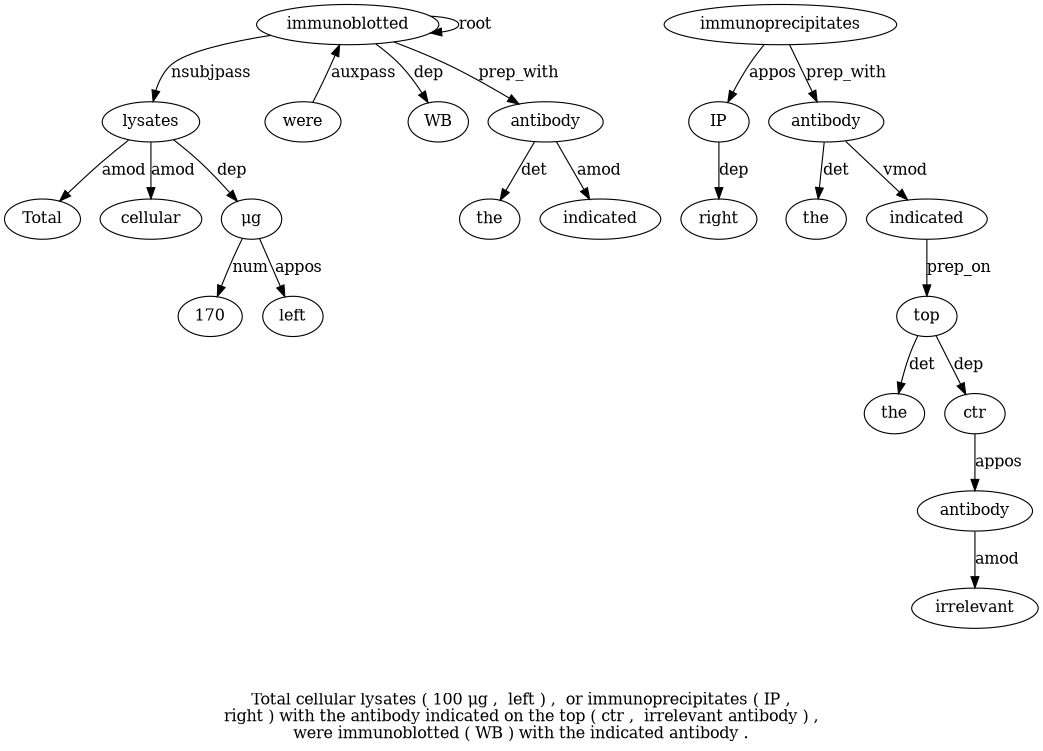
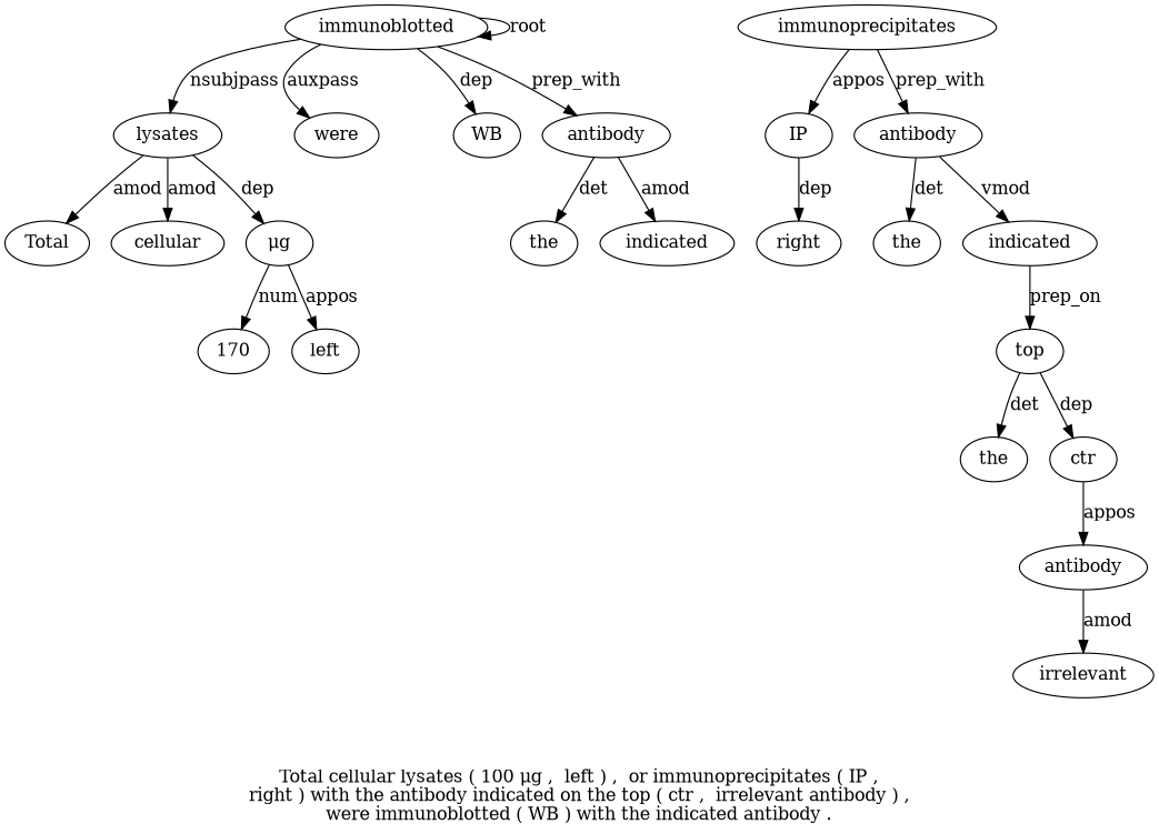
  digraph {
    label="Total cellular lysates ( 100 μg ,  left ) ,  or immunoprecipitates ( IP ,\nright ) with the antibody indicated on the top ( ctr ,  irrelevant antibody ) ,\nwere immunoblotted ( WB ) with the indicated antibody ."
    node [fillcolor=white style=filled]
    n1 [label=lysates]
    n2 [label=Total]
    n3 [label=cellular]
    n4 [label="μg"]
    n5 [label=170]
    n6 [label=left]
    n7 [label=immunoprecipitates]
    n8 [label=IP]
    n9 [label=antibody]
    n10 [label=immunoblotted]
    n11 [label=were]
    n12 [label=WB]
    n13 [label=antibody]
    n14 [label=the]
    n15 [label=indicated]
    n16 [label=right]
    n17 [label=the]
    n18 [label=indicated]
    n19 [label=top]
    n20 [label=the]
    n21 [label=ctr]
    n22 [label=antibody]
    n23 [label=irrelevant]
    n1 -> n2 [label=amod]
    n1 -> n3 [label=amod]
    n1 -> n4 [label=dep]
    n4 -> n5 [label=num]
    n4 -> n6 [label=appos]
    n7 -> n8 [label=appos]
    n7 -> n9 [label=prep_with]
    n8 -> n16 [label=dep]
    n9 -> n17 [label=det]
    n9 -> n18 [label=vmod]
    n10 -> n1 [label=nsubjpass]
    n10 -> n10 [label=root]
-   n11 -> n10 [label=auxpass]
+   n10 -> n11 [label=auxpass]
    n10 -> n12 [label=dep]
    n10 -> n13 [label=prep_with]
    n13 -> n14 [label=det]
    n13 -> n15 [label=amod]
    n18 -> n19 [label=prep_on]
    n19 -> n20 [label=det]
    n19 -> n21 [label=dep]
    n21 -> n22 [label=appos]
    n22 -> n23 [label=amod]
  }
